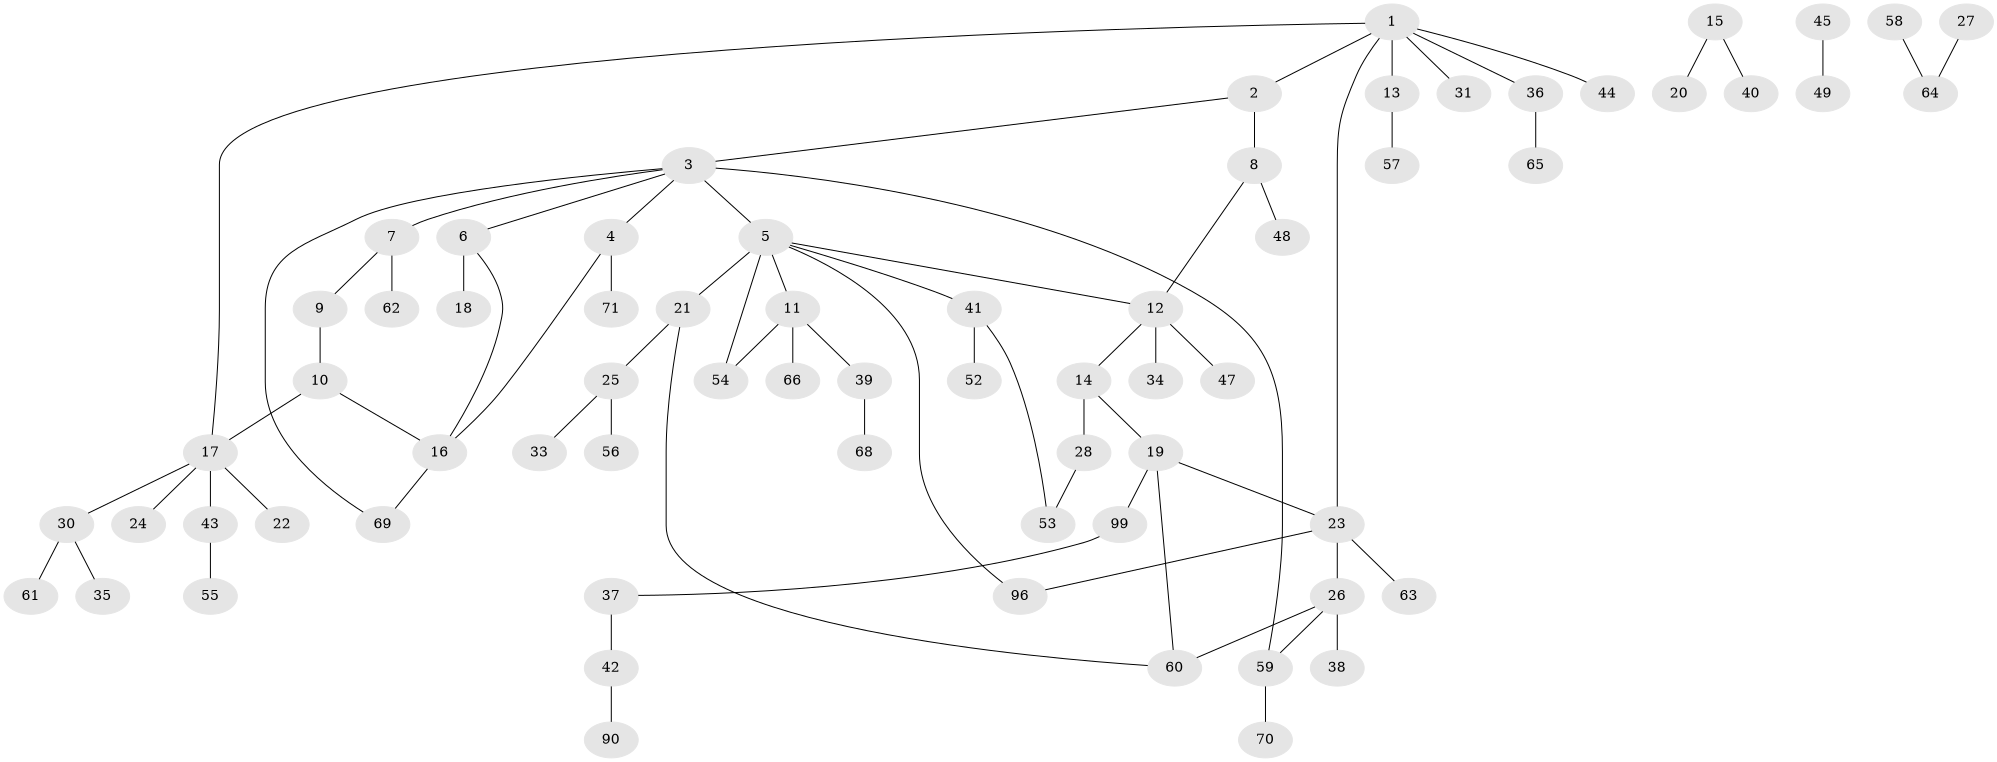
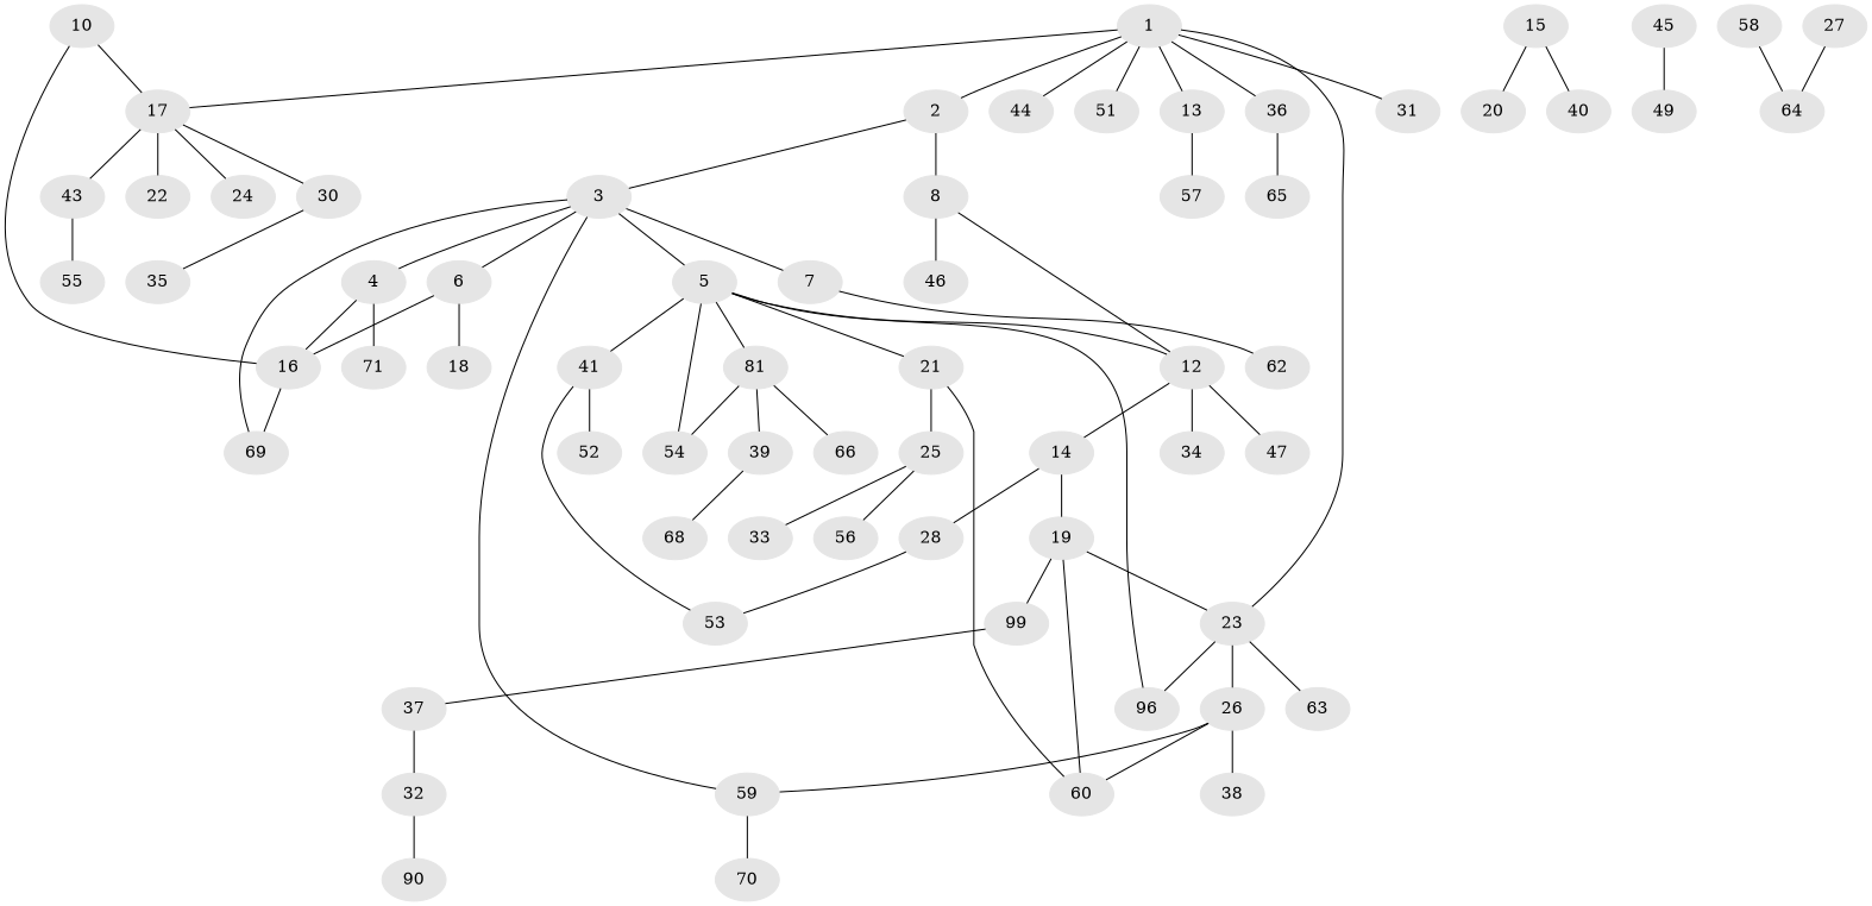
  graph {
    node [color=gray90 style=filled]
    edge [weight=1.0]
    1
    2
    13
    23
    31
    36
    44
+   51
    17
    3
    8
    10
    16
    57
    n15 [label=96]
    26
    63
    65
    4
    5
    6
    7
    59
    69
    12
-   48
+   48 [label=46]
    71
-   11
+   11 [label=81]
    21
    41
    54
    18
-   9
    62
    70
    39
    66
    14
    34
    47
    15
    20
    40
    60
    25
    53
    52
    45
    49
    58
    64
    22
    24
    30
    43
    68
    19
    28
    n59 [label=99]
    35
-   61
    55
    37
    33
    56
    38
    27
-   42
+   42 [label=32]
    n69 [label=90]
    1 -- 2
    1 -- 13
    1 -- 23
    1 -- 31
    1 -- 36
    1 -- 44
+   1 -- 51
    1 -- 17
    2 -- 3
    2 -- 8 [weight=2.0]
    13 -- 57
    23 -- n15
    23 -- 26
    23 -- 63
    36 -- 65
    17 -- 22 [weight=2.0]
    17 -- 24
    17 -- 30
    17 -- 43
    3 -- 4
    3 -- 5 [weight=2.0]
    3 -- 6
    3 -- 7
    3 -- 59
    3 -- 69
    8 -- 12
    8 -- 48
    10 -- 17
    10 -- 16
    16 -- 69
    26 -- 59
    26 -- 60
    26 -- 38 [weight=3.0]
    4 -- 16
    4 -- 71
    5 -- n15
    5 -- 12
    5 -- 11
    5 -- 21
    5 -- 41
    5 -- 54
    6 -- 16
    6 -- 18 [weight=3.0]
-   7 -- 9
    7 -- 62
    59 -- 70
    12 -- 14
    12 -- 34
    12 -- 47
    11 -- 54
    11 -- 39
    11 -- 66
    21 -- 60
    21 -- 25
    41 -- 53
    41 -- 52 [weight=2.0]
-   9 -- 10
    39 -- 68
    14 -- 19
    14 -- 28 [weight=3.0]
    15 -- 20
    15 -- 40
    25 -- 33
    25 -- 56
    45 -- 49
    58 -- 64
    30 -- 35
-   30 -- 61
    43 -- 55
    19 -- 23
    19 -- 60
    19 -- n59 [weight=2.0]
    28 -- 53
    n59 -- 37
    37 -- 42
    27 -- 64
    42 -- n69
  }
